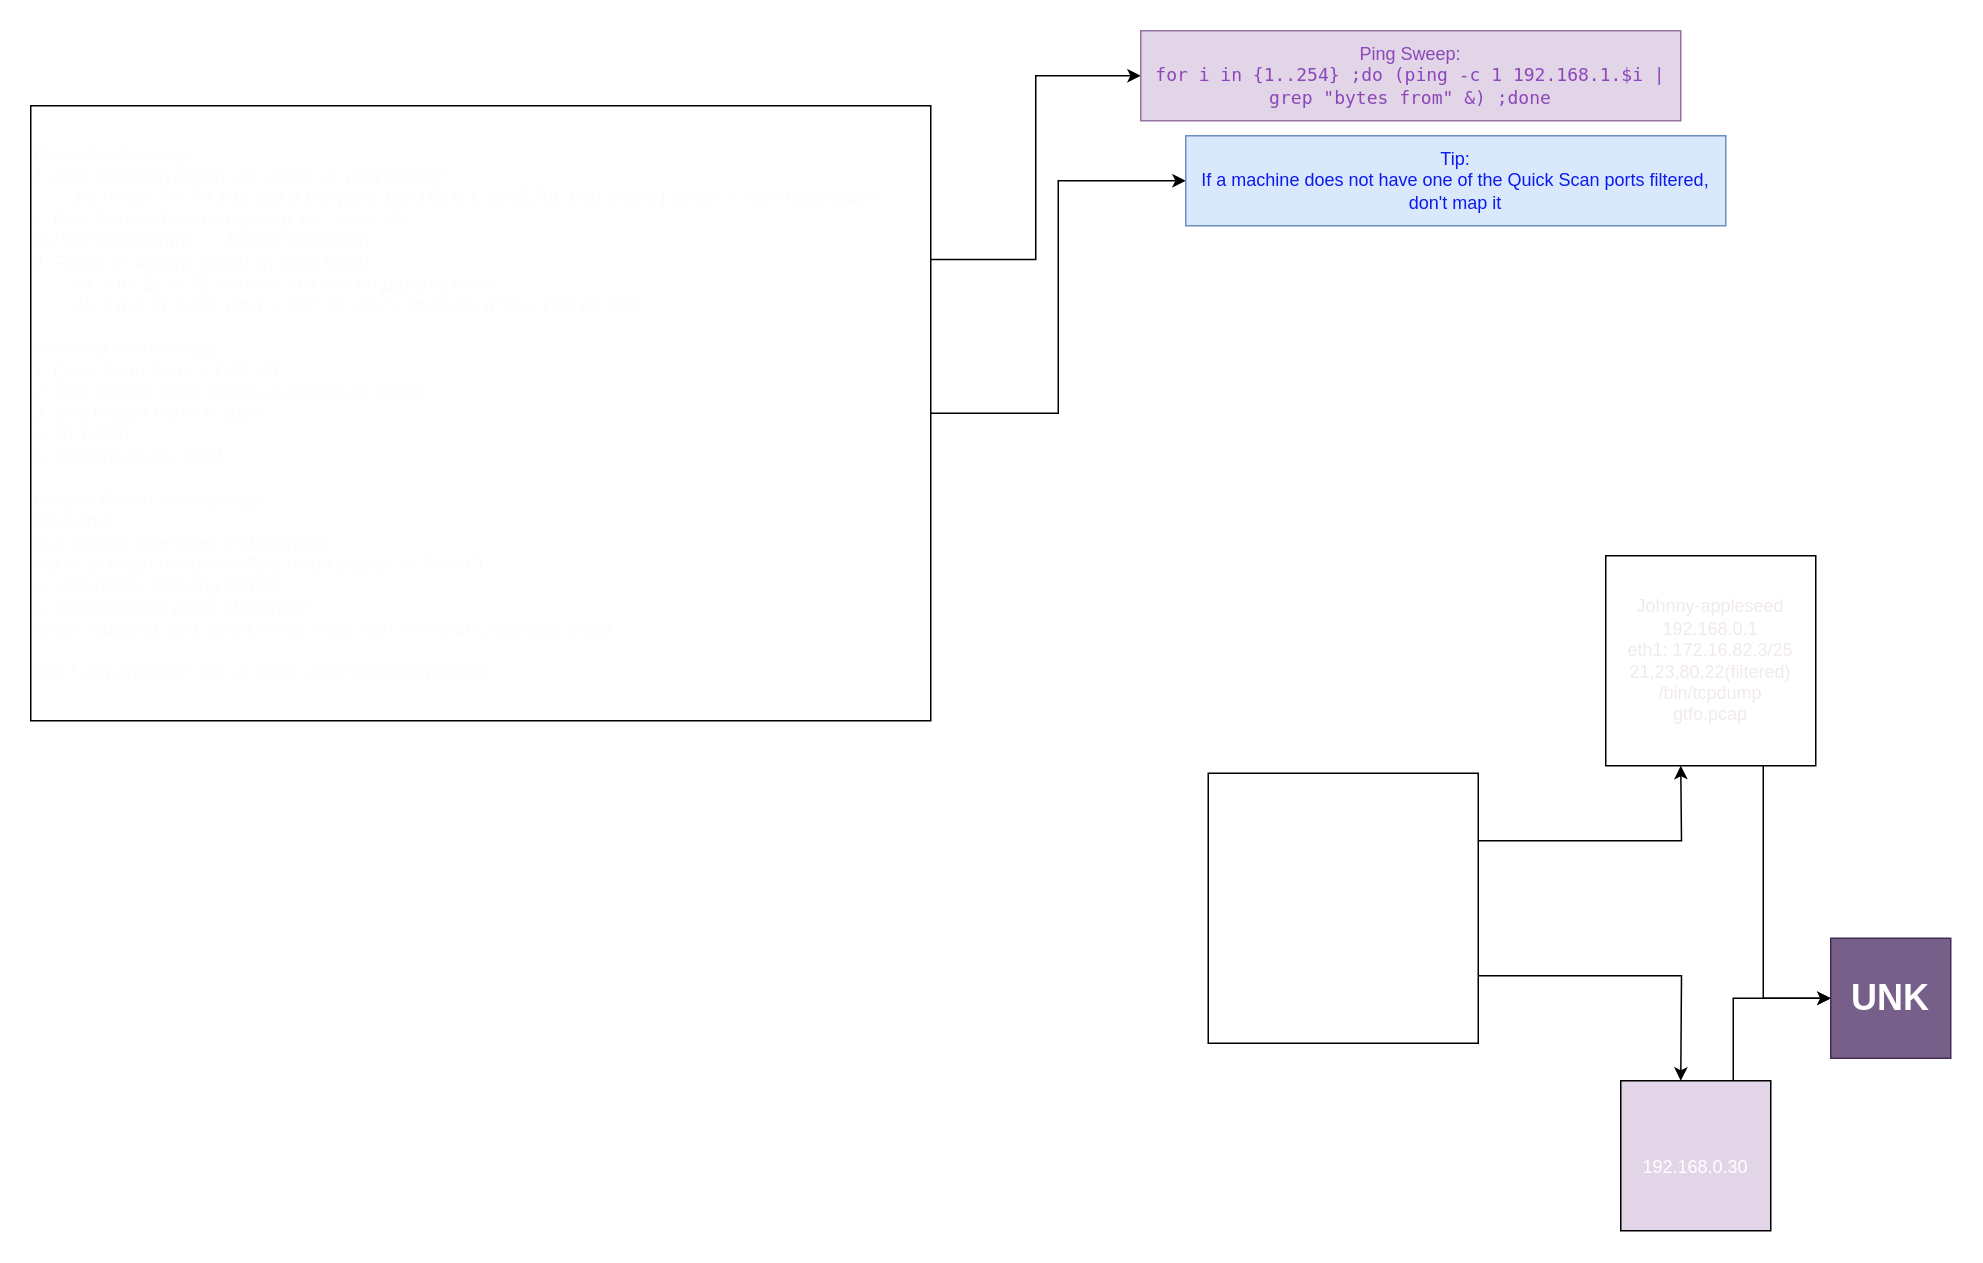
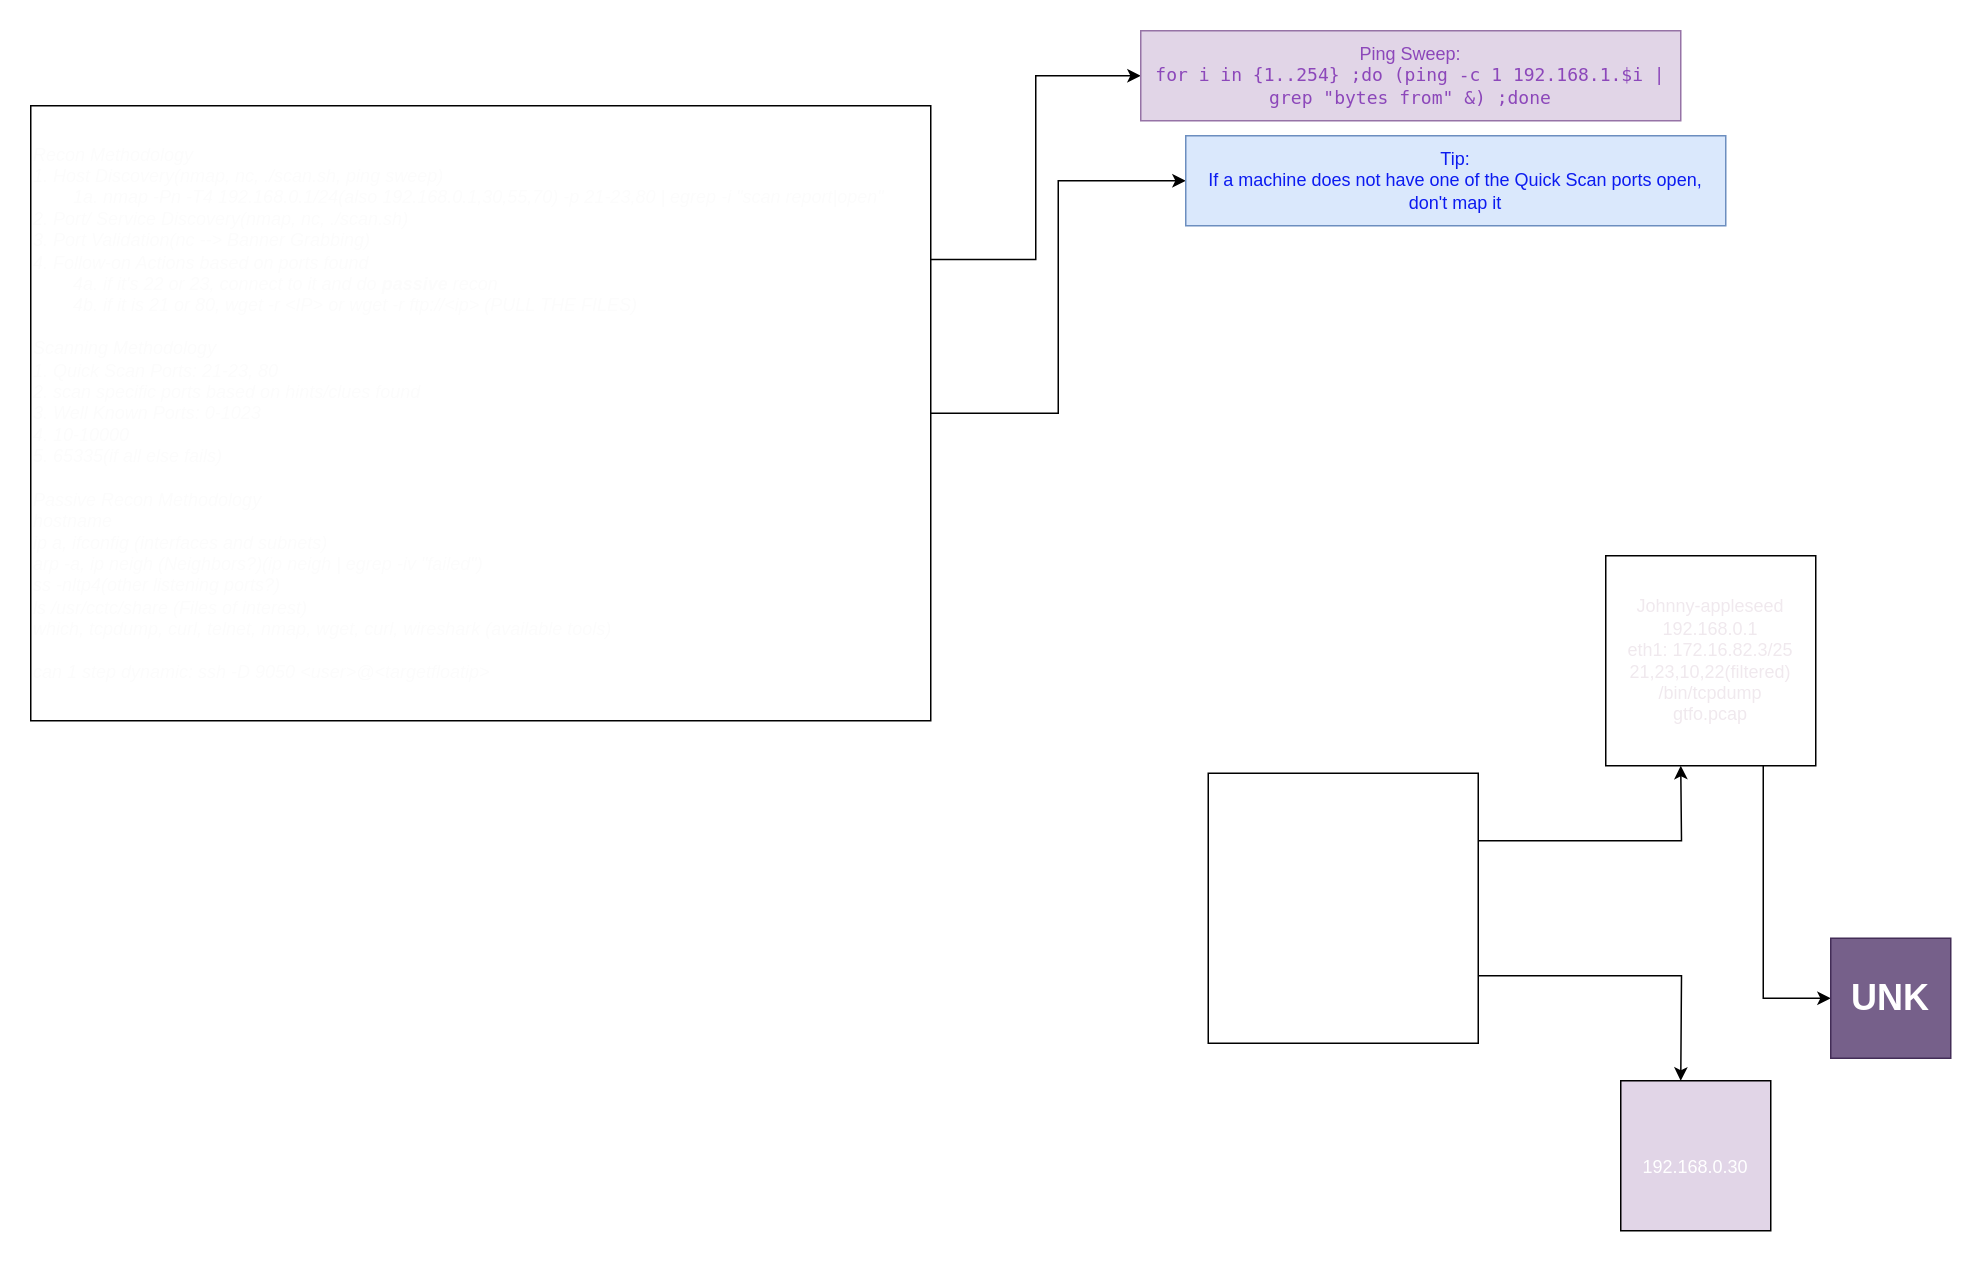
  <mxCell id="0" />
  <mxCell id="1" parent="0" />
  <mxCell id="2" style="edgeStyle=orthogonalEdgeStyle;rounded=0;orthogonalLoop=1;jettySize=auto;html=1;exitX=1;exitY=0.25;exitDx=0;exitDy=0;fontColor=#0C1BF0;" edge="1" parent="1" source="4"><mxGeometry relative="1" as="geometry"><mxPoint x="1120" y="510" as="targetPoint" /></mxGeometry></mxCell>
  <mxCell id="3" style="edgeStyle=orthogonalEdgeStyle;rounded=0;orthogonalLoop=1;jettySize=auto;html=1;exitX=1;exitY=0.75;exitDx=0;exitDy=0;fontColor=#0C1BF0;" edge="1" parent="1" source="4"><mxGeometry relative="1" as="geometry"><mxPoint x="1120" y="720" as="targetPoint" /></mxGeometry></mxCell>
  <mxCell id="4" value="" style="whiteSpace=wrap;html=1;aspect=fixed;" vertex="1" parent="1"><mxGeometry x="805" y="515" width="180" height="180" as="geometry" /></mxCell>
  <mxCell id="5" style="edgeStyle=orthogonalEdgeStyle;rounded=0;orthogonalLoop=1;jettySize=auto;html=1;exitX=1;exitY=0.25;exitDx=0;exitDy=0;entryX=0;entryY=0.5;entryDx=0;entryDy=0;" edge="1" parent="1" source="7" target="8"><mxGeometry relative="1" as="geometry"><mxPoint x="740" as="targetPoint" y="230" /></mxGeometry></mxCell>
  <mxCell id="6" value="" style="edgeStyle=orthogonalEdgeStyle;rounded=0;orthogonalLoop=1;jettySize=auto;html=1;fontColor=#0C1BF0;" edge="1" parent="1" source="7" target="9"><mxGeometry relative="1" as="geometry" /></mxCell>
  <mxCell id="7" value="&lt;div align=&quot;left&quot;&gt;&lt;font color=&quot;#FCFCFC&quot;&gt;Recon Methodology&lt;/font&gt;&lt;/div&gt;&lt;div align=&quot;left&quot;&gt;&lt;font color=&quot;#FCFCFC&quot;&gt;1. Host Discovery(nmap, nc, ./scan.sh, ping sweep)&lt;/font&gt;&lt;/div&gt;&lt;div align=&quot;left&quot;&gt;&lt;font color=&quot;#FCFCFC&quot;&gt;&lt;span style=&quot;white-space: pre;&quot;&gt;&#09;&lt;/span&gt;1a. nmap -Pn -T4 192.168.0.1/24(also 192.168.0.1,30,55,70) -p 21-23,80 | egrep -i &quot;scan report|open&quot;&lt;br&gt;&lt;/font&gt;&lt;/div&gt;&lt;div align=&quot;left&quot;&gt;&lt;font color=&quot;#FCFCFC&quot;&gt;2. Port/ Service Discovery(nmap, nc, ./scan.sh)&lt;/font&gt;&lt;/div&gt;&lt;div align=&quot;left&quot;&gt;&lt;font color=&quot;#FCFCFC&quot;&gt;3. Port Validation(nc --&amp;gt; Banner Grabbing)&lt;/font&gt;&lt;/div&gt;&lt;div align=&quot;left&quot;&gt;&lt;font color=&quot;#FCFCFC&quot;&gt;4. Follow-on Actions based on ports found&lt;/font&gt;&lt;/div&gt;&lt;div align=&quot;left&quot;&gt;&lt;font color=&quot;#FCFCFC&quot;&gt;&lt;span style=&quot;white-space: pre;&quot;&gt;&#09;&lt;/span&gt;4a. if it's 22 or 23, connect to it and do &lt;b&gt;passive&lt;/b&gt; recon&lt;/font&gt;&lt;/div&gt;&lt;div align=&quot;left&quot;&gt;&lt;font color=&quot;#FCFCFC&quot;&gt;&lt;span style=&quot;white-space: pre;&quot;&gt;&#09;&lt;/span&gt;4b. if it is 21 or 80, wget -r &amp;lt;IP&amp;gt; or wget -r ftp://&amp;lt;ip&amp;gt; (PULL THE FILES)&lt;br&gt;&lt;/font&gt;&lt;/div&gt;&lt;div align=&quot;left&quot;&gt;&lt;font color=&quot;#FCFCFC&quot;&gt;&lt;br&gt;&lt;/font&gt;&lt;/div&gt;&lt;div align=&quot;left&quot;&gt;&lt;font color=&quot;#FCFCFC&quot;&gt;Scanning Methodology&lt;br&gt;&lt;/font&gt;&lt;/div&gt;&lt;div align=&quot;left&quot;&gt;&lt;font color=&quot;#FCFCFC&quot;&gt;1. Quick Scan Ports: 21-23, 80&lt;/font&gt;&lt;/div&gt;&lt;div align=&quot;left&quot;&gt;&lt;font color=&quot;#FCFCFC&quot;&gt;2. scan specific ports based on hints/clues found&lt;br&gt;&lt;/font&gt;&lt;/div&gt;&lt;div align=&quot;left&quot;&gt;&lt;font color=&quot;#FCFCFC&quot;&gt;3. Well Known Ports: 0-1023&lt;br&gt;&lt;/font&gt;&lt;/div&gt;&lt;div align=&quot;left&quot;&gt;&lt;font color=&quot;#FCFCFC&quot;&gt;4. 10-10000&lt;/font&gt;&lt;/div&gt;&lt;div align=&quot;left&quot;&gt;&lt;font color=&quot;#FCFCFC&quot;&gt;5. 65335(if all else fails)&lt;br&gt;&lt;/font&gt;&lt;/div&gt;&lt;div align=&quot;left&quot;&gt;&lt;font color=&quot;#FCFCFC&quot;&gt;&lt;br&gt;&lt;/font&gt;&lt;/div&gt;&lt;div align=&quot;left&quot;&gt;&lt;font color=&quot;#FCFCFC&quot;&gt;Passive Recon Methodology&lt;br&gt;&lt;/font&gt;&lt;/div&gt;&lt;div align=&quot;left&quot;&gt;&lt;font color=&quot;#FCFCFC&quot;&gt;hostname&lt;/font&gt;&lt;/div&gt;&lt;div align=&quot;left&quot;&gt;&lt;font color=&quot;#FCFCFC&quot;&gt;ip a, ifconfig (interfaces and subnets)&lt;br&gt;&lt;/font&gt;&lt;/div&gt;&lt;div align=&quot;left&quot;&gt;&lt;font color=&quot;#FCFCFC&quot;&gt;arp -a, ip neigh (Neighbors?)(ip neigh | egrep -iv &quot;failed&quot;)&lt;br&gt;&lt;/font&gt;&lt;/div&gt;&lt;div align=&quot;left&quot;&gt;&lt;font color=&quot;#FCFCFC&quot;&gt;ss -nltp4(other listening ports?)&lt;/font&gt;&lt;/div&gt;&lt;div align=&quot;left&quot;&gt;&lt;font color=&quot;#FCFCFC&quot;&gt;ls /usr/cctc/share (Files of interest)&lt;/font&gt;&lt;/div&gt;&lt;div align=&quot;left&quot;&gt;&lt;font color=&quot;#FCFCFC&quot;&gt;which, tcpdump, curl, telnet, nmap, wget, curl, wireshark (available tools) &lt;br&gt;&lt;/font&gt;&lt;/div&gt;&lt;div align=&quot;left&quot;&gt;&lt;font color=&quot;#FCFCFC&quot;&gt;&lt;br&gt;&lt;/font&gt;&lt;/div&gt;&lt;div align=&quot;left&quot;&gt;&lt;font color=&quot;#FCFCFC&quot;&gt;can 1 step dynamic: ssh -D 9050 &amp;lt;user&amp;gt;@&amp;lt;targetfloatip&amp;gt;&lt;br&gt;&lt;/font&gt;&lt;/div&gt;" style="rounded=0;whiteSpace=wrap;html=1;fontStyle=2;fontColor=#967DB0;align=left;" vertex="1" parent="1"><mxGeometry x="20" y="70" width="600" height="410" as="geometry" /></mxCell>
  <mxCell id="8" value="&lt;div&gt;&lt;font color=&quot;#8C47BA&quot;&gt;Ping Sweep:&lt;/font&gt;&lt;/div&gt;&lt;div&gt;&lt;font color=&quot;#8C47BA&quot;&gt;&lt;code&gt;for i in {1..254} ;do (ping -c 1 192.168.1.$i | grep &quot;bytes from&quot; &amp;amp;) ;done&lt;/code&gt;&lt;/font&gt;&lt;/div&gt;" style="rounded=0;whiteSpace=wrap;html=1;fillColor=#e1d5e7;strokeColor=#9673a6;fontColor=#967DB0;" vertex="1" parent="1"><mxGeometry x="760" y="20" width="360" height="60" as="geometry" /></mxCell>
- <mxCell id="9" value="&lt;div&gt;Tip: &lt;br&gt;&lt;/div&gt;&lt;div&gt;If a machine does not have one of the Quick Scan ports filtered,&lt;/div&gt;&lt;div&gt;don't map it&lt;br&gt;&lt;/div&gt;" style="rounded=0;whiteSpace=wrap;html=1;labelBackgroundColor=none;fillColor=#dae8fc;strokeColor=#6c8ebf;fontColor=#0C1BF0;" vertex="1" parent="1"><mxGeometry x="790" y="90" width="360" height="60" as="geometry" /></mxCell>
+ <mxCell id="9" value="&lt;div&gt;Tip: &lt;br&gt;&lt;/div&gt;&lt;div&gt;If a machine does not have one of the Quick Scan ports open,&lt;/div&gt;&lt;div&gt;don't map it&lt;br&gt;&lt;/div&gt;" style="rounded=0;whiteSpace=wrap;html=1;labelBackgroundColor=none;fillColor=#dae8fc;strokeColor=#6c8ebf;fontColor=#0C1BF0;" vertex="1" parent="1"><mxGeometry x="790" y="90" width="360" height="60" as="geometry" /></mxCell>
  <mxCell id="10" style="edgeStyle=orthogonalEdgeStyle;rounded=0;orthogonalLoop=1;jettySize=auto;html=1;exitX=0.75;exitY=1;exitDx=0;exitDy=0;entryX=0;entryY=0.5;entryDx=0;entryDy=0;fontColor=#FFFFFF;" edge="1" parent="1" source="11" target="14"><mxGeometry relative="1" as="geometry" /></mxCell>
- <mxCell id="11" value="&lt;div&gt;&lt;font color=&quot;#F0E9EE&quot;&gt;Johnny-appleseed&lt;br&gt;&lt;/font&gt;&lt;/div&gt;&lt;div&gt;&lt;font color=&quot;#F0E9EE&quot;&gt;192.168.0.1&lt;/font&gt;&lt;/div&gt;&lt;div&gt;&lt;font color=&quot;#F0E9EE&quot;&gt;eth1: 172.16.82.3/25&lt;/font&gt;&lt;/div&gt;&lt;div&gt;&lt;font color=&quot;#F0E9EE&quot;&gt;21,23,80,22(filtered)&lt;/font&gt;&lt;/div&gt;&lt;div&gt;&lt;font color=&quot;#F0E9EE&quot;&gt;/bin/tcpdump&lt;/font&gt;&lt;/div&gt;&lt;div&gt;&lt;font color=&quot;#F0E9EE&quot;&gt;gtfo.pcap&lt;br&gt;&lt;/font&gt;&lt;/div&gt;" style="whiteSpace=wrap;html=1;aspect=fixed;labelBackgroundColor=none;fontColor=#0C1BF0;" vertex="1" parent="1"><mxGeometry x="1070" y="370" width="140" height="140" as="geometry" /></mxCell>
- <mxCell id="12" style="edgeStyle=orthogonalEdgeStyle;rounded=0;orthogonalLoop=1;jettySize=auto;html=1;exitX=0.75;exitY=0;exitDx=0;exitDy=0;fontColor=#FFFFFF;entryX=0;entryY=0.5;entryDx=0;entryDy=0;" edge="1" parent="1" source="13" target="14"><mxGeometry relative="1" as="geometry"><mxPoint x="1140" y="610" as="targetPoint" /></mxGeometry></mxCell>
+ <mxCell id="11" value="&lt;div&gt;&lt;font color=&quot;#F0E9EE&quot;&gt;Johnny-appleseed&lt;br&gt;&lt;/font&gt;&lt;/div&gt;&lt;div&gt;&lt;font color=&quot;#F0E9EE&quot;&gt;192.168.0.1&lt;/font&gt;&lt;/div&gt;&lt;div&gt;&lt;font color=&quot;#F0E9EE&quot;&gt;eth1: 172.16.82.3/25&lt;/font&gt;&lt;/div&gt;&lt;div&gt;&lt;font color=&quot;#F0E9EE&quot;&gt;21,23,10,22(filtered)&lt;/font&gt;&lt;/div&gt;&lt;div&gt;&lt;font color=&quot;#F0E9EE&quot;&gt;/bin/tcpdump&lt;/font&gt;&lt;/div&gt;&lt;div&gt;&lt;font color=&quot;#F0E9EE&quot;&gt;gtfo.pcap&lt;br&gt;&lt;/font&gt;&lt;/div&gt;" style="whiteSpace=wrap;html=1;aspect=fixed;labelBackgroundColor=none;fontColor=#0C1BF0;" vertex="1" parent="1"><mxGeometry x="1070" y="370" width="140" height="140" as="geometry" /></mxCell>
  <mxCell id="13" value="&lt;div&gt;&lt;font color=&quot;#FFFFFF&quot;&gt;&lt;br&gt;&lt;/font&gt;&lt;/div&gt;&lt;div&gt;&lt;font color=&quot;#FFFFFF&quot;&gt;192.168.0.30&lt;/font&gt;&lt;/div&gt;" style="whiteSpace=wrap;html=1;aspect=fixed;labelBackgroundColor=none;fontColor=#0C1BF0;fillColor=#e1d5e7;" vertex="1" parent="1"><mxGeometry x="1080" y="720" width="100" height="100" as="geometry" /></mxCell>
  <mxCell id="14" value="&lt;font style=&quot;font-size: 24px;&quot;&gt;&lt;b&gt;UNK&lt;/b&gt;&lt;/font&gt;" style="whiteSpace=wrap;html=1;aspect=fixed;labelBackgroundColor=none;fillColor=#76608a;fontColor=#ffffff;strokeColor=#432D57;" vertex="1" parent="1"><mxGeometry x="1220" y="625" width="80" height="80" as="geometry" /></mxCell>
